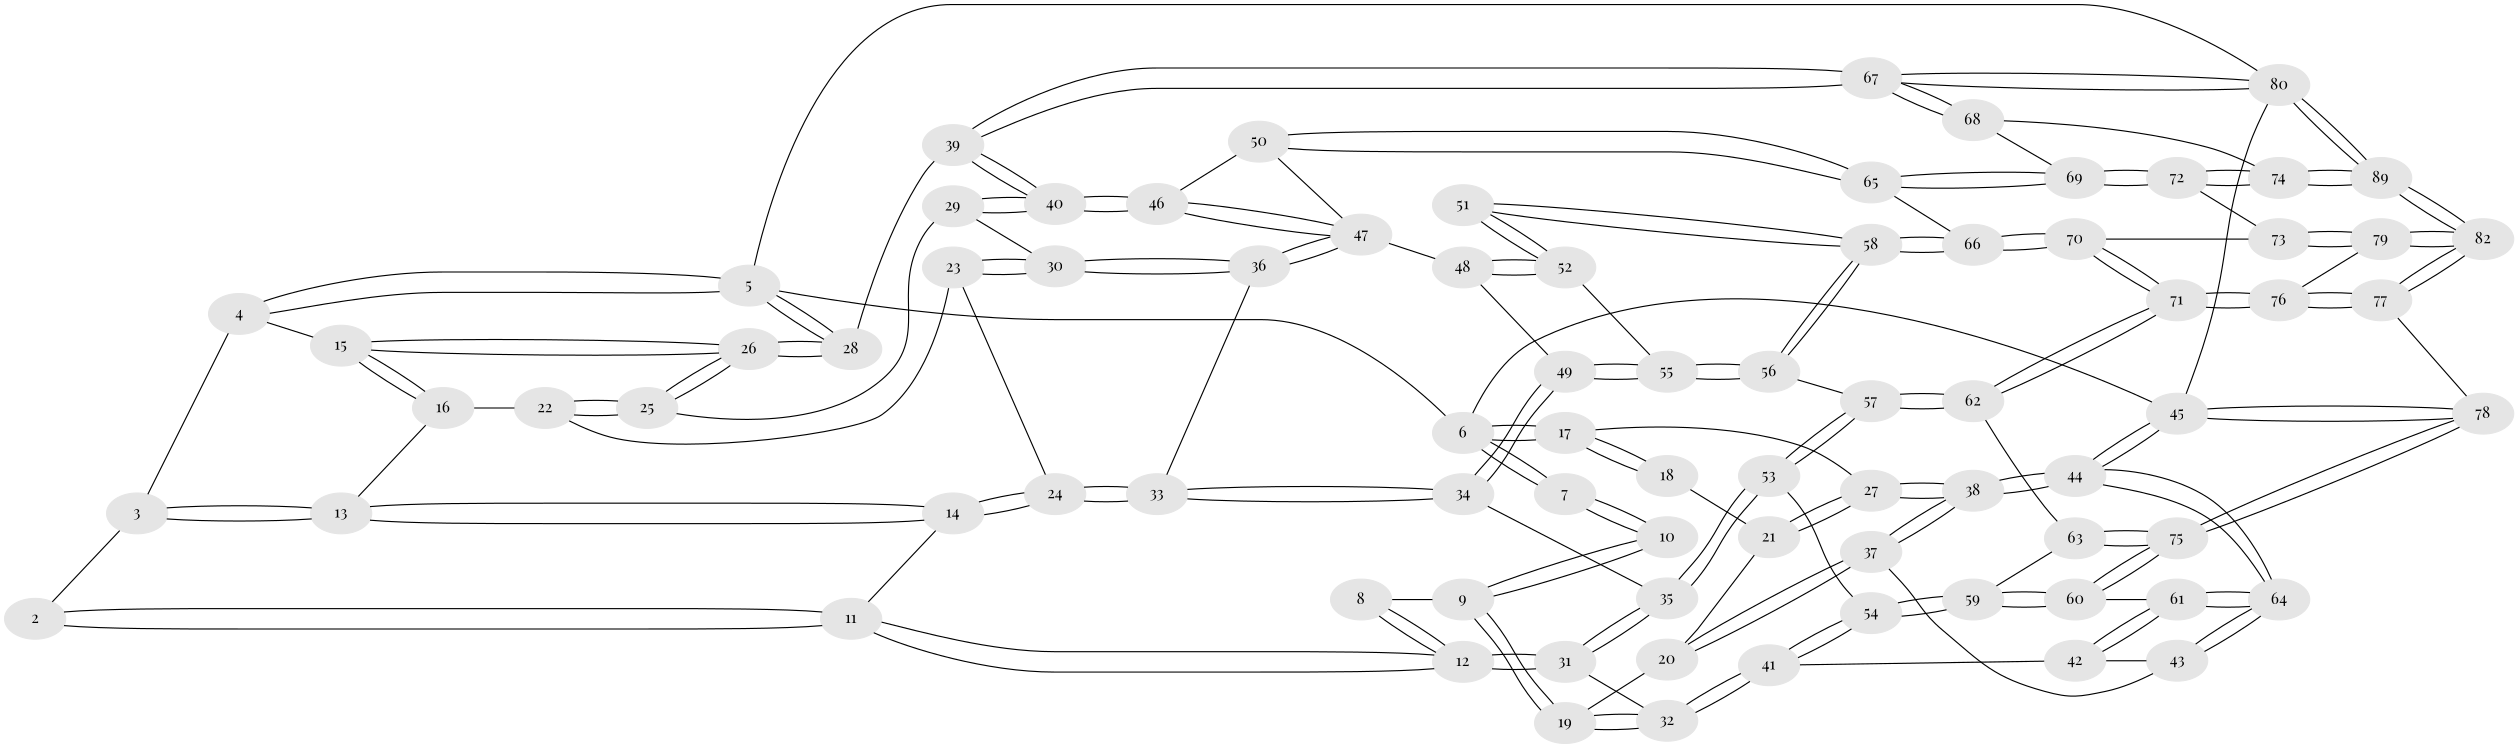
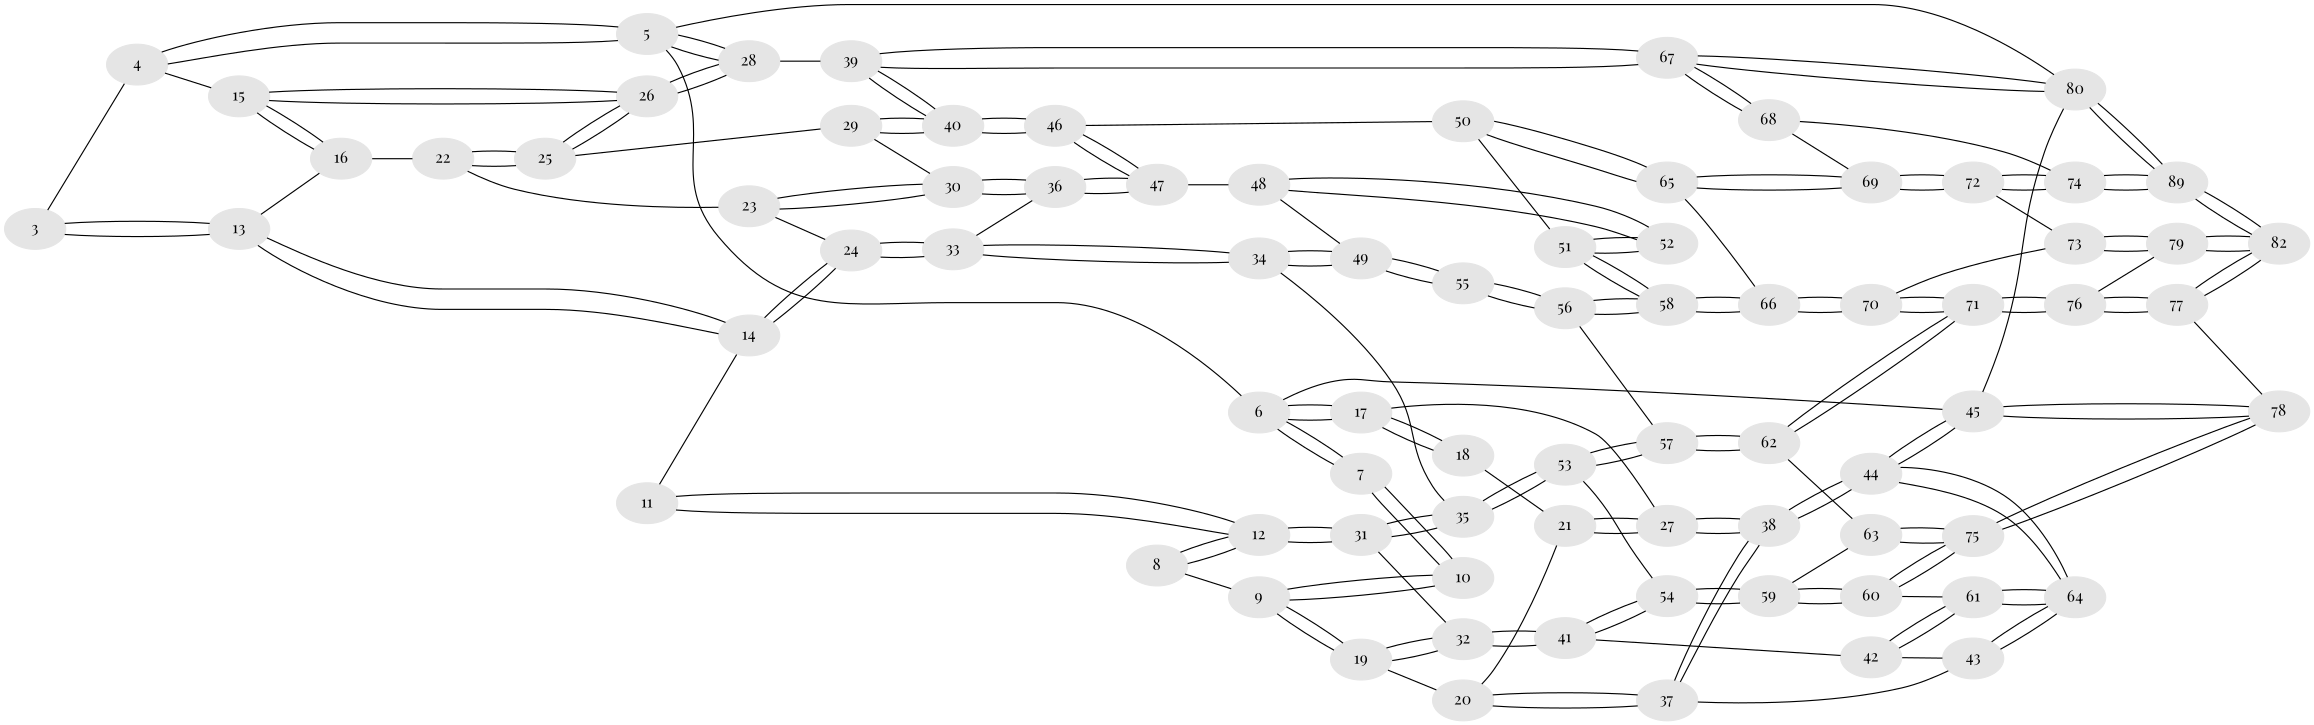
  graph {
    fontname="Playfair Display"
    rankdir=LR
    node [color=gray90 fontname="Playfair Display" style=filled]
    edge [fontname="Playfair Display"]
-   2
    3
    11
    8
    9
    12
    4
    13
    14
    5
    15
    16
    6
    28
    80
    26
    7
    17
    45
    39
    n21 [label=89]
    10
    18
    27
    78
    19
    31
    20
    32
    24
    35
    22
    33
    23
    25
    21
    38
    37
    41
    43
    30
    29
    36
    34
    40
    44
    67
    46
    47
    53
    42
    54
    49
    55
    57
    48
    64
    68
    50
    61
    59
    51
    65
    52
    56
    58
    66
    69
    62
    60
    63
    71
    70
    75
    76
    72
    73
    74
    79
    77
    82
-   2 -- 3
-   2 -- 11
-   2 -- 11
    3 -- 4
    3 -- 13
    3 -- 13
    11 -- 12
    11 -- 12
    11 -- 14
    8 -- 9
    8 -- 12
    8 -- 12
    9 -- 10
    9 -- 10
    9 -- 19
    9 -- 19
    12 -- 31
    12 -- 31
    4 -- 5
    4 -- 5
    4 -- 15
    13 -- 14
    13 -- 14
    13 -- 16
    14 -- 24
    14 -- 24
    5 -- 6
    5 -- 28
    5 -- 28
    5 -- 80
    15 -- 16
    15 -- 16
    15 -- 26
    15 -- 26
    16 -- 22
    6 -- 7
    6 -- 7
    6 -- 17
    6 -- 17
    6 -- 45
    28 -- 39
    80 -- n21
    80 -- n21
    26 -- 28
    26 -- 28
    7 -- 10
    7 -- 10
    17 -- 18
    17 -- 18
    17 -- 27
    45 -- 80
    45 -- 78
    45 -- 78
    39 -- 40
    39 -- 40
    39 -- 67
    39 -- 67
    n21 -- 82
    n21 -- 82
    18 -- 21
    27 -- 38
    27 -- 38
    19 -- 20
    19 -- 32
    19 -- 32
    31 -- 32
    31 -- 35
    31 -- 35
    20 -- 21
    20 -- 37
    20 -- 37
    32 -- 41
    32 -- 41
    24 -- 33
    24 -- 33
    35 -- 53
    35 -- 53
    22 -- 23
    22 -- 25
    22 -- 25
    33 -- 36
    33 -- 34
    33 -- 34
    23 -- 24
    23 -- 30
    23 -- 30
    25 -- 26
    25 -- 26
    25 -- 29
    21 -- 27
    21 -- 27
    38 -- 44
    38 -- 44
    37 -- 38
    37 -- 38
    37 -- 43
    41 -- 42
    41 -- 54
    41 -- 54
    43 -- 64
    43 -- 64
    30 -- 36
    30 -- 36
    29 -- 30
    29 -- 40
    29 -- 40
    36 -- 47
    36 -- 47
    34 -- 35
    34 -- 49
    34 -- 49
    40 -- 46
    40 -- 46
    44 -- 45
    44 -- 45
    44 -- 64
    44 -- 64
    67 -- 80
    67 -- 80
    67 -- 68
    67 -- 68
    46 -- 47
    46 -- 47
    46 -- 50
    47 -- 48
    53 -- 54
    53 -- 57
    53 -- 57
    42 -- 43
    42 -- 61
    42 -- 61
    54 -- 59
    54 -- 59
    49 -- 55
    49 -- 55
    55 -- 56
    55 -- 56
    57 -- 62
    57 -- 62
    48 -- 49
    48 -- 52
    48 -- 52
    68 -- 69
    68 -- 74
-   50 -- 47
+   50 -- 51
    50 -- 65
    50 -- 65
    61 -- 64
    61 -- 64
    59 -- 60
    59 -- 60
    59 -- 63
    51 -- 52
    51 -- 52
    51 -- 58
    51 -- 58
    65 -- 66
    65 -- 69
    65 -- 69
-   52 -- 55
    56 -- 57
    56 -- 58
    56 -- 58
    58 -- 66
    58 -- 66
    66 -- 70
    66 -- 70
    69 -- 72
    69 -- 72
    62 -- 63
    62 -- 71
    62 -- 71
    60 -- 61
    60 -- 75
    60 -- 75
    63 -- 75
    63 -- 75
    71 -- 76
    71 -- 76
    70 -- 71
    70 -- 71
    70 -- 73
    75 -- 78
    75 -- 78
    76 -- 79
    76 -- 77
    76 -- 77
    72 -- 73
    72 -- 74
    72 -- 74
    73 -- 79
    73 -- 79
    74 -- n21
    74 -- n21
    79 -- 82
    79 -- 82
    77 -- 78
    77 -- 82
    77 -- 82
  }
